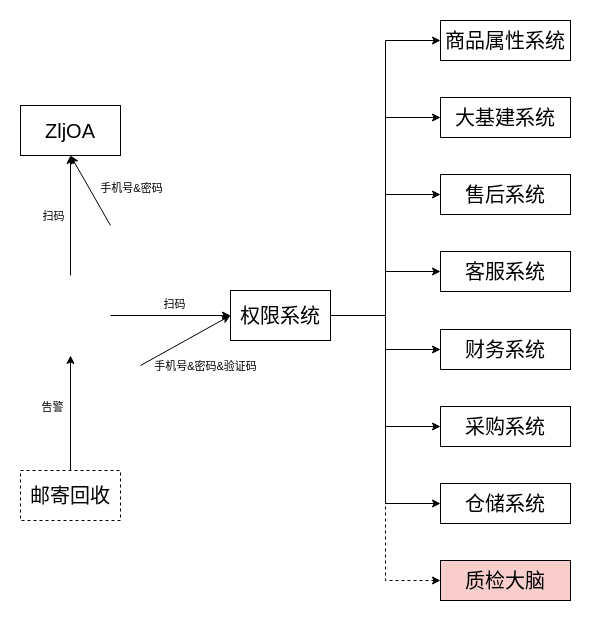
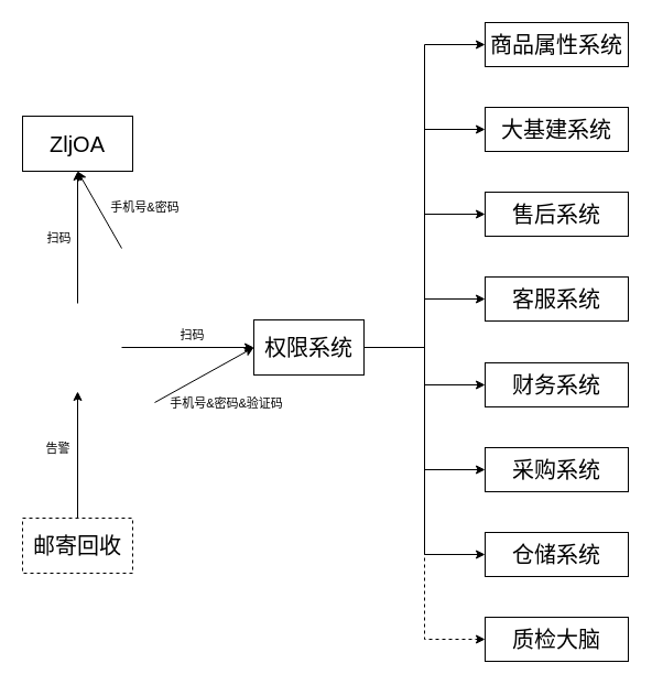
  <mxCell id="0" />
  <mxCell id="1" parent="0" />
  <mxCell id="2" style="edgeStyle=orthogonalEdgeStyle;rounded=0;orthogonalLoop=1;jettySize=auto;html=1;entryX=0.5;entryY=1;entryDx=0;entryDy=0;" edge="1" parent="1" source="5" target="15"><mxGeometry relative="1" as="geometry" /></mxCell>
  <mxCell id="3" value="扫码" style="edgeLabel;html=1;align=center;verticalAlign=middle;resizable=0;points=[];" vertex="1" connectable="0" parent="2"><mxGeometry x="-0.067" y="-2" relative="1" as="geometry"><mxPoint x="-20" y="-4" as="offset" /></mxGeometry></mxCell>
  <mxCell id="4" style="edgeStyle=orthogonalEdgeStyle;rounded=0;orthogonalLoop=1;jettySize=auto;html=1;entryX=0;entryY=0.5;entryDx=0;entryDy=0;" edge="1" parent="1" source="5" target="14"><mxGeometry relative="1" as="geometry" /></mxCell>
  <mxCell id="5" value="" style="shape=image;verticalLabelPosition=bottom;labelBackgroundColor=#ffffff;verticalAlign=top;aspect=fixed;imageAspect=0;image=https://dss0.bdstatic.com/-0U0bnSm1A5BphGlnYG/tam-ogel/4c425dfb0b604ccc2ab180a0c4a595d9_121_121.jpg;" vertex="1" parent="1"><mxGeometry x="30" y="275" width="80" height="80" as="geometry" /></mxCell>
  <mxCell id="6" style="edgeStyle=orthogonalEdgeStyle;rounded=0;orthogonalLoop=1;jettySize=auto;html=1;exitX=1;exitY=0.5;exitDx=0;exitDy=0;entryX=0;entryY=0.5;entryDx=0;entryDy=0;" edge="1" parent="1" source="14" target="16"><mxGeometry relative="1" as="geometry" /></mxCell>
  <mxCell id="7" style="edgeStyle=orthogonalEdgeStyle;rounded=0;orthogonalLoop=1;jettySize=auto;html=1;entryX=0;entryY=0.5;entryDx=0;entryDy=0;" edge="1" parent="1" source="14" target="17"><mxGeometry relative="1" as="geometry" /></mxCell>
  <mxCell id="8" style="edgeStyle=orthogonalEdgeStyle;rounded=0;orthogonalLoop=1;jettySize=auto;html=1;entryX=0;entryY=0.5;entryDx=0;entryDy=0;" edge="1" parent="1" source="14" target="18"><mxGeometry relative="1" as="geometry" /></mxCell>
  <mxCell id="9" style="edgeStyle=orthogonalEdgeStyle;rounded=0;orthogonalLoop=1;jettySize=auto;html=1;entryX=0;entryY=0.5;entryDx=0;entryDy=0;" edge="1" parent="1" source="14" target="19"><mxGeometry relative="1" as="geometry" /></mxCell>
  <mxCell id="10" style="edgeStyle=orthogonalEdgeStyle;rounded=0;orthogonalLoop=1;jettySize=auto;html=1;entryX=0;entryY=0.5;entryDx=0;entryDy=0;" edge="1" parent="1" source="14" target="20"><mxGeometry relative="1" as="geometry" /></mxCell>
  <mxCell id="11" style="edgeStyle=orthogonalEdgeStyle;rounded=0;orthogonalLoop=1;jettySize=auto;html=1;entryX=0;entryY=0.5;entryDx=0;entryDy=0;" edge="1" parent="1" source="14" target="21"><mxGeometry relative="1" as="geometry" /></mxCell>
  <mxCell id="12" style="edgeStyle=orthogonalEdgeStyle;rounded=0;orthogonalLoop=1;jettySize=auto;html=1;entryX=0;entryY=0.5;entryDx=0;entryDy=0;" edge="1" parent="1" source="14" target="30"><mxGeometry relative="1" as="geometry" /></mxCell>
  <mxCell id="13" style="edgeStyle=orthogonalEdgeStyle;rounded=0;orthogonalLoop=1;jettySize=auto;html=1;entryX=0;entryY=0.5;entryDx=0;entryDy=0;dashed=1;" edge="1" parent="1" source="14" target="31"><mxGeometry relative="1" as="geometry" /></mxCell>
  <mxCell id="14" value="&lt;font style=&quot;font-size: 20px&quot;&gt;权限系统&lt;/font&gt;" style="rounded=0;whiteSpace=wrap;html=1;" vertex="1" parent="1"><mxGeometry x="230" y="290" width="100" height="50" as="geometry" /></mxCell>
  <mxCell id="15" value="&lt;font style=&quot;font-size: 20px&quot;&gt;ZljOA&lt;/font&gt;" style="rounded=0;whiteSpace=wrap;html=1;" vertex="1" parent="1"><mxGeometry x="20" y="105" width="100" height="50" as="geometry" /></mxCell>
  <mxCell id="16" value="&lt;font style=&quot;font-size: 20px&quot;&gt;商品属性系统&lt;/font&gt;" style="rounded=0;whiteSpace=wrap;html=1;" vertex="1" parent="1"><mxGeometry x="440" y="20" width="130" height="40" as="geometry" /></mxCell>
  <mxCell id="17" value="&lt;font style=&quot;font-size: 20px&quot;&gt;大基建系统&lt;/font&gt;" style="rounded=0;whiteSpace=wrap;html=1;" vertex="1" parent="1"><mxGeometry x="440" y="97" width="130" height="40" as="geometry" /></mxCell>
  <mxCell id="18" value="&lt;font style=&quot;font-size: 20px&quot;&gt;售后系统&lt;/font&gt;" style="rounded=0;whiteSpace=wrap;html=1;" vertex="1" parent="1"><mxGeometry x="440" y="174" width="130" height="40" as="geometry" /></mxCell>
  <mxCell id="19" value="&lt;font style=&quot;font-size: 20px&quot;&gt;客服系统&lt;/font&gt;" style="rounded=0;whiteSpace=wrap;html=1;" vertex="1" parent="1"><mxGeometry x="440" y="251" width="130" height="40" as="geometry" /></mxCell>
  <mxCell id="20" value="&lt;font style=&quot;font-size: 20px&quot;&gt;财务系统&lt;/font&gt;" style="rounded=0;whiteSpace=wrap;html=1;" vertex="1" parent="1"><mxGeometry x="440" y="329" width="130" height="40" as="geometry" /></mxCell>
  <mxCell id="21" value="&lt;font style=&quot;font-size: 20px&quot;&gt;采购系统&lt;/font&gt;" style="rounded=0;whiteSpace=wrap;html=1;" vertex="1" parent="1"><mxGeometry x="440" y="406" width="130" height="40" as="geometry" /></mxCell>
  <mxCell id="22" value="扫码" style="edgeLabel;html=1;align=center;verticalAlign=middle;resizable=0;points=[];" vertex="1" connectable="0" parent="1"><mxGeometry x="62" y="225" as="geometry"><mxPoint x="111" y="78" as="offset" /></mxGeometry></mxCell>
  <mxCell id="23" value="" style="endArrow=classic;html=1;entryX=0.5;entryY=1;entryDx=0;entryDy=0;" edge="1" parent="1" target="15"><mxGeometry width="50" height="50" relative="1" as="geometry"><mxPoint x="110" y="225" as="sourcePoint" /><mxPoint x="10" y="195" as="targetPoint" /></mxGeometry></mxCell>
  <mxCell id="24" value="手机号&amp;amp;密码" style="edgeLabel;html=1;align=center;verticalAlign=middle;resizable=0;points=[];" vertex="1" connectable="0" parent="23"><mxGeometry x="0.065" y="-1" relative="1" as="geometry"><mxPoint x="40.47" as="offset" /></mxGeometry></mxCell>
  <mxCell id="25" value="" style="endArrow=classic;html=1;entryX=0;entryY=0.5;entryDx=0;entryDy=0;" edge="1" parent="1" target="14"><mxGeometry width="50" height="50" relative="1" as="geometry"><mxPoint x="140" y="365" as="sourcePoint" /><mxPoint x="80" y="165" as="targetPoint" /></mxGeometry></mxCell>
  <mxCell id="26" value="手机号&amp;amp;密码&amp;amp;验证码" style="edgeLabel;html=1;align=center;verticalAlign=middle;resizable=0;points=[];" vertex="1" connectable="0" parent="25"><mxGeometry x="0.065" y="-1" relative="1" as="geometry"><mxPoint x="15.44" y="25.84" as="offset" /></mxGeometry></mxCell>
  <mxCell id="27" style="edgeStyle=orthogonalEdgeStyle;rounded=0;orthogonalLoop=1;jettySize=auto;html=1;exitX=0.5;exitY=0;exitDx=0;exitDy=0;entryX=0.5;entryY=1;entryDx=0;entryDy=0;" edge="1" parent="1" source="29" target="5"><mxGeometry relative="1" as="geometry" /></mxCell>
  <mxCell id="28" value="告警" style="edgeLabel;html=1;align=center;verticalAlign=middle;resizable=0;points=[];" vertex="1" connectable="0" parent="27"><mxGeometry x="0.113" relative="1" as="geometry"><mxPoint x="-19" as="offset" /></mxGeometry></mxCell>
  <mxCell id="29" value="&lt;font style=&quot;font-size: 20px&quot;&gt;邮寄回收&lt;/font&gt;" style="rounded=0;whiteSpace=wrap;html=1;dashed=1;" vertex="1" parent="1"><mxGeometry x="20" y="470" width="100" height="50" as="geometry" /></mxCell>
  <mxCell id="30" value="&lt;span style=&quot;font-size: 20px&quot;&gt;仓储系统&lt;/span&gt;" style="rounded=0;whiteSpace=wrap;html=1;" vertex="1" parent="1"><mxGeometry x="440" y="483" width="130" height="40" as="geometry" /></mxCell>
- <mxCell id="31" value="&lt;span style=&quot;font-size: 20px&quot;&gt;质检大脑&lt;/span&gt;" style="rounded=0;whiteSpace=wrap;html=1;fillColor=#f8cecc;" vertex="1" parent="1"><mxGeometry x="440" y="560" width="130" height="40" as="geometry" /></mxCell>
+ <mxCell id="31" value="&lt;span style=&quot;font-size: 20px&quot;&gt;质检大脑&lt;/span&gt;" style="rounded=0;whiteSpace=wrap;html=1;" vertex="1" parent="1"><mxGeometry x="440" y="560" width="130" height="40" as="geometry" /></mxCell>
